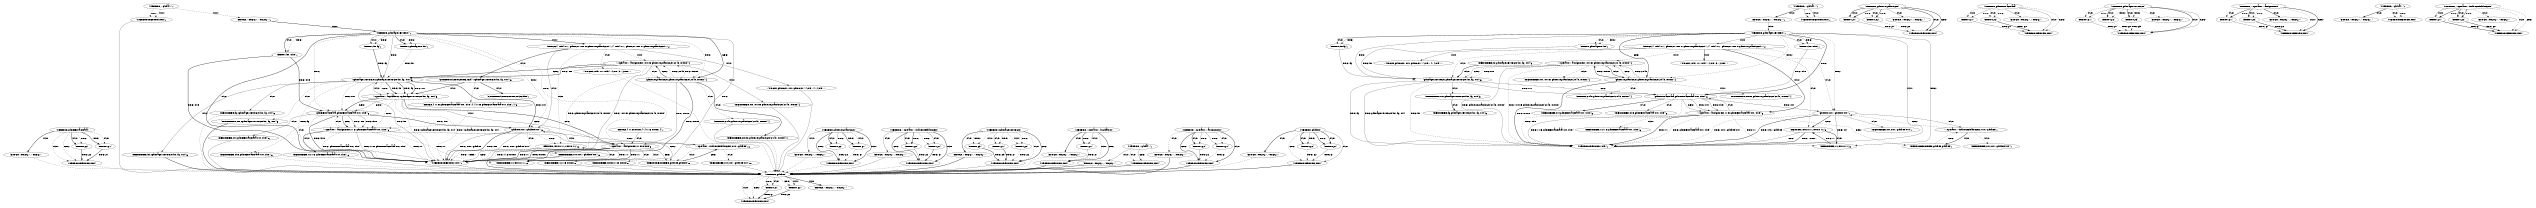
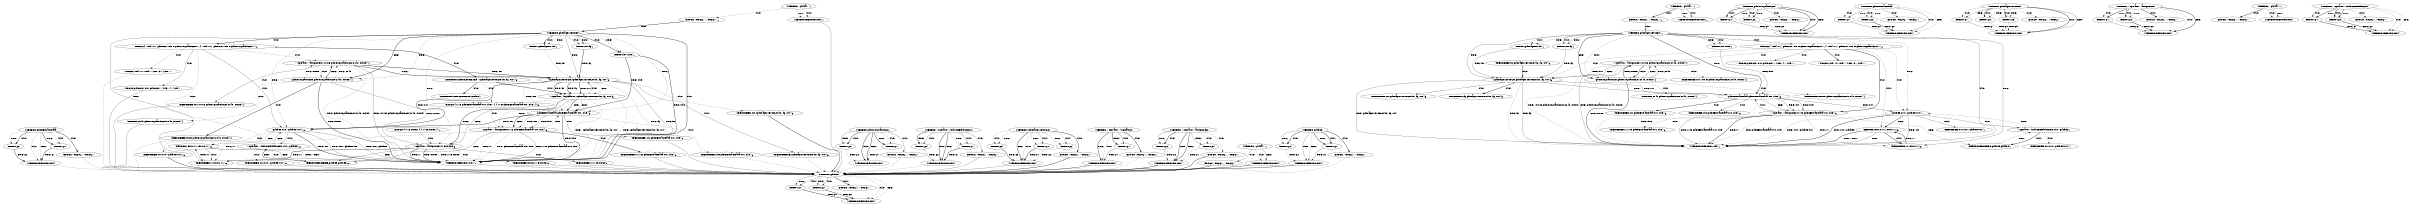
  digraph {
    edge [style=dashed]
    n1 [label=<(METHOD,gd_free)>]
    n2 [label=<(PARAM,p1)>]
    n3 [label=<(PARAM,p2)>]
    n4 [label=<(BLOCK,&lt;empty&gt;,&lt;empty&gt;)>]
    n5 [label=<(METHOD_RETURN,ANY)>]
    n6 [label=<(METHOD,&lt;global&gt;)<SUB>1</SUB>>]
    n7 [label=<(BLOCK,&lt;empty&gt;,&lt;empty&gt;)<SUB>1</SUB>>]
    n8 [label=<(METHOD_RETURN,ANY)<SUB>1</SUB>>]
    n9 [label=<(METHOD,gdImageWBMPPtr)<SUB>1</SUB>>]
    n10 [label=<(PARAM,gdImagePtr im)<SUB>1</SUB>>]
    n11 [label=<(PARAM,int *size)<SUB>1</SUB>>]
    n12 [label=<(PARAM,int fg)<SUB>1</SUB>>]
    n13 [label=<(BLOCK,{  	void *rv;  	gdIOCtx *out = gdNewDynamicCtx(...,{  	void *rv;  	gdIOCtx *out = gdNewDynamicCtx(...)<SUB>2</SUB>>]
    n14 [label=<(gdNewDynamicCtx,gdNewDynamicCtx(2048, NULL))<SUB>4</SUB>>]
    n15 [label=<(gdImageWBMPCtx,gdImageWBMPCtx(im, fg, out))<SUB>5</SUB>>]
    n16 [label=<(gdDPExtractData,gdDPExtractData(out, size))<SUB>6</SUB>>]
    n17 [label=<(gd_free,out-&gt;gd_free(out))<SUB>7</SUB>>]
    n18 [label=<(IDENTIFIER,rv,return rv;)<SUB>9</SUB>>]
    n19 [label=<(METHOD_RETURN,void*)<SUB>1</SUB>>]
    n20 [label="<(LOCAL,void* rv: void*)<SUB>3</SUB>>"]
    n21 [label="<(LOCAL,gdIOCtx* out: gdIOCtx*)<SUB>4</SUB>>"]
    n22 [label=<(&lt;operator&gt;.assignment,*out = gdNewDynamicCtx(2048, NULL))<SUB>4</SUB>>]
    n23 [label=<(&lt;operator&gt;.assignment,rv = gdDPExtractData(out, size))<SUB>6</SUB>>]
    n24 [label=<(RETURN,return rv;,return rv;)<SUB>9</SUB>>]
    n25 [label=<(LITERAL,2048,gdNewDynamicCtx(2048, NULL))<SUB>4</SUB>>]
    n26 [label=<(IDENTIFIER,NULL,gdNewDynamicCtx(2048, NULL))<SUB>4</SUB>>]
    n27 [label=<(IDENTIFIER,fg,gdImageWBMPCtx(im, fg, out))<SUB>5</SUB>>]
    n28 [label=<(IDENTIFIER,out,gdImageWBMPCtx(im, fg, out))<SUB>5</SUB>>]
    n29 [label=<(IDENTIFIER,out,gdDPExtractData(out, size))<SUB>6</SUB>>]
    n30 [label=<(IDENTIFIER,size,gdDPExtractData(out, size))<SUB>6</SUB>>]
    n31 [label=<(&lt;operator&gt;.indirectFieldAccess,out-&gt;gd_free)<SUB>7</SUB>>]
    n32 [label=<(IDENTIFIER,out,out-&gt;gd_free(out))<SUB>7</SUB>>]
    n33 [label=<(IDENTIFIER,out,*out = gdNewDynamicCtx(2048, NULL))<SUB>4</SUB>>]
    n34 [label=<(IDENTIFIER,rv,rv = gdDPExtractData(out, size))<SUB>6</SUB>>]
    n35 [label=<(FIELD_IDENTIFIER,gd_free,gd_free)<SUB>7</SUB>>]
    n36 [label=<(IDENTIFIER,im,gdImageWBMPCtx(im, fg, out))<SUB>5</SUB>>]
    n37 [label=<(IDENTIFIER,out,out-&gt;gd_free(out))<SUB>7</SUB>>]
    n38 [label=<(METHOD,gdNewDynamicCtx)>]
    n39 [label=<(PARAM,p1)>]
    n40 [label=<(PARAM,p2)>]
    n41 [label=<(BLOCK,&lt;empty&gt;,&lt;empty&gt;)>]
    n42 [label=<(METHOD_RETURN,ANY)>]
    n43 [label=<(METHOD,gdDPExtractData)>]
    n44 [label=<(PARAM,p1)>]
    n45 [label=<(PARAM,p2)>]
    n46 [label=<(BLOCK,&lt;empty&gt;,&lt;empty&gt;)>]
    n47 [label=<(METHOD_RETURN,ANY)>]
    n48 [label=<(METHOD,gdImageWBMPCtx)>]
    n49 [label=<(PARAM,p1)>]
    n50 [label=<(PARAM,p2)>]
    n51 [label=<(PARAM,p3)>]
    n52 [label=<(BLOCK,&lt;empty&gt;,&lt;empty&gt;)>]
    n53 [label=<(METHOD_RETURN,ANY)>]
    n54 [label=<(METHOD,&lt;operator&gt;.assignment)>]
    n55 [label=<(PARAM,p1)>]
    n56 [label=<(PARAM,p2)>]
    n57 [label=<(BLOCK,&lt;empty&gt;,&lt;empty&gt;)>]
    n58 [label=<(METHOD_RETURN,ANY)>]
    n59 [label=<(METHOD,&lt;global&gt;)<SUB>1</SUB>>]
    n60 [label=<(BLOCK,&lt;empty&gt;,&lt;empty&gt;)>]
    n61 [label=<(METHOD_RETURN,ANY)>]
    n62 [label=<(METHOD,&lt;operator&gt;.indirectFieldAccess)>]
    n63 [label=<(PARAM,p1)>]
    n64 [label=<(PARAM,p2)>]
    n65 [label=<(BLOCK,&lt;empty&gt;,&lt;empty&gt;)>]
    n66 [label=<(METHOD_RETURN,ANY)>]
    n67 [label=<(METHOD,gdDPExtractData)>]
    n68 [label=<(PARAM,p1)>]
    n69 [label=<(PARAM,p2)>]
    n70 [label=<(BLOCK,&lt;empty&gt;,&lt;empty&gt;)>]
    n71 [label=<(METHOD_RETURN,ANY)>]
    n72 [label=<(METHOD,&lt;global&gt;)<SUB>1</SUB>>]
    n73 [label=<(BLOCK,&lt;empty&gt;,&lt;empty&gt;)<SUB>1</SUB>>]
    n74 [label=<(METHOD_RETURN,ANY)<SUB>1</SUB>>]
    n75 [label=<(METHOD,gdImageWBMPPtr)<SUB>1</SUB>>]
    n76 [label=<(PARAM,gdImagePtr im)<SUB>1</SUB>>]
    n77 [label=<(PARAM,int *size)<SUB>1</SUB>>]
    n78 [label=<(PARAM,int fg)<SUB>1</SUB>>]
    n79 [label=<(BLOCK,{  	void *rv;  	gdIOCtx *out = gdNewDynamicCtx(...,{  	void *rv;  	gdIOCtx *out = gdNewDynamicCtx(...)<SUB>2</SUB>>]
    n80 [label=<(gdNewDynamicCtx,gdNewDynamicCtx(2048, NULL))<SUB>4</SUB>>]
    n81 [label=<(_gdImageWBMPCtx,_gdImageWBMPCtx(im, fg, out))<SUB>5</SUB>>]
    n82 [label=<(gdDPExtractData,gdDPExtractData(out, size))<SUB>6</SUB>>]
    n83 [label=<(&lt;operator&gt;.assignment,rv = NULL)<SUB>8</SUB>>]
    n84 [label=<(gd_free,out-&gt;gd_free(out))<SUB>10</SUB>>]
    n85 [label=<(IDENTIFIER,rv,return rv;)<SUB>12</SUB>>]
    n86 [label=<(METHOD_RETURN,void*)<SUB>1</SUB>>]
    n87 [label="<(LOCAL,void* rv: void*)<SUB>3</SUB>>"]
    n88 [label="<(LOCAL,gdIOCtx* out: gdIOCtx*)<SUB>4</SUB>>"]
    n89 [label=<(&lt;operator&gt;.assignment,*out = gdNewDynamicCtx(2048, NULL))<SUB>4</SUB>>]
    n90 [label=<(CONTROL_STRUCTURE,IF,if (!_gdImageWBMPCtx(im, fg, out)))<SUB>5</SUB>>]
    n91 [label=<(RETURN,return rv;,return rv;)<SUB>12</SUB>>]
    n92 [label=<(LITERAL,2048,gdNewDynamicCtx(2048, NULL))<SUB>4</SUB>>]
    n93 [label=<(IDENTIFIER,NULL,gdNewDynamicCtx(2048, NULL))<SUB>4</SUB>>]
    n94 [label=<(&lt;operator&gt;.logicalNot,!_gdImageWBMPCtx(im, fg, out))<SUB>5</SUB>>]
-   n95 [label=<(IDENTIFIER,im,_gdImageWBMPCtx(im, fg, out))<SUB>5</SUB>>]
    n96 [label=<(IDENTIFIER,fg,_gdImageWBMPCtx(im, fg, out))<SUB>5</SUB>>]
    n97 [label=<(IDENTIFIER,out,_gdImageWBMPCtx(im, fg, out))<SUB>5</SUB>>]
    n98 [label=<(&lt;operator&gt;.assignment,rv = gdDPExtractData(out, size))<SUB>6</SUB>>]
    n99 [label=<(IDENTIFIER,out,gdDPExtractData(out, size))<SUB>6</SUB>>]
    n100 [label=<(IDENTIFIER,size,gdDPExtractData(out, size))<SUB>6</SUB>>]
    n101 [label=<(FIELD_IDENTIFIER,gd_free,gd_free)<SUB>10</SUB>>]
    n102 [label=<(IDENTIFIER,rv,rv = NULL)<SUB>8</SUB>>]
    n103 [label=<(IDENTIFIER,NULL,rv = NULL)<SUB>8</SUB>>]
    n104 [label=<(&lt;operator&gt;.indirectFieldAccess,out-&gt;gd_free)<SUB>10</SUB>>]
    n105 [label=<(IDENTIFIER,out,out-&gt;gd_free(out))<SUB>10</SUB>>]
    n106 [label=<(IDENTIFIER,out,*out = gdNewDynamicCtx(2048, NULL))<SUB>4</SUB>>]
    n107 [label=<(BLOCK,{ 		rv = gdDPExtractData(out, size); 	},{ 		rv = gdDPExtractData(out, size); 	})<SUB>5</SUB>>]
    n108 [label=<(CONTROL_STRUCTURE,ELSE,else)<SUB>7</SUB>>]
    n109 [label=<(IDENTIFIER,rv,rv = gdDPExtractData(out, size))<SUB>6</SUB>>]
    n110 [label=<(BLOCK,{ 		rv = NULL; 	},{ 		rv = NULL; 	})<SUB>7</SUB>>]
    n111 [label=<(IDENTIFIER,out,out-&gt;gd_free(out))<SUB>10</SUB>>]
    n112 [label=<(METHOD,gdNewDynamicCtx)>]
    n113 [label=<(PARAM,p1)>]
    n114 [label=<(PARAM,p2)>]
    n115 [label=<(BLOCK,&lt;empty&gt;,&lt;empty&gt;)>]
    n116 [label=<(METHOD_RETURN,ANY)>]
    n117 [label=<(METHOD,&lt;operator&gt;.indirectFieldAccess)>]
    n118 [label=<(PARAM,p1)>]
    n119 [label=<(PARAM,p2)>]
    n120 [label=<(BLOCK,&lt;empty&gt;,&lt;empty&gt;)>]
    n121 [label=<(METHOD_RETURN,ANY)>]
    n122 [label=<(METHOD,_gdImageWBMPCtx)>]
    n123 [label=<(PARAM,p1)>]
    n124 [label=<(PARAM,p2)>]
    n125 [label=<(PARAM,p3)>]
    n126 [label=<(BLOCK,&lt;empty&gt;,&lt;empty&gt;)>]
    n127 [label=<(METHOD_RETURN,ANY)>]
    n128 [label=<(METHOD,&lt;operator&gt;.logicalNot)>]
    n129 [label=<(PARAM,p1)>]
    n130 [label=<(BLOCK,&lt;empty&gt;,&lt;empty&gt;)>]
    n131 [label=<(METHOD_RETURN,ANY)>]
    n132 [label=<(METHOD,&lt;operator&gt;.assignment)>]
    n133 [label=<(PARAM,p1)>]
    n134 [label=<(PARAM,p2)>]
    n135 [label=<(BLOCK,&lt;empty&gt;,&lt;empty&gt;)>]
    n136 [label=<(METHOD_RETURN,ANY)>]
    n137 [label=<(METHOD,&lt;global&gt;)<SUB>1</SUB>>]
    n138 [label=<(BLOCK,&lt;empty&gt;,&lt;empty&gt;)>]
    n139 [label=<(METHOD_RETURN,ANY)>]
    n140 [label=<(METHOD,gd_free)>]
    n141 [label=<(PARAM,p1)>]
    n142 [label=<(PARAM,p2)>]
    n143 [label=<(BLOCK,&lt;empty&gt;,&lt;empty&gt;)>]
    n144 [label=<(METHOD_RETURN,ANY)>]
    n1 -> n2 [label="AST: " style=solid]
    n1 -> n2 [label="DDG: " style=solid]
    n1 -> n3 [label="AST: " style=solid]
    n1 -> n3 [label="DDG: "]
    n1 -> n4 [label="AST: " style=bold]
    n1 -> n5 [label="AST: "]
    n1 -> n5 [label="CFG: "]
    n2 -> n5 [label="DDG: p1" style=bold]
    n3 -> n5 [label="DDG: p2" style=bold]
    n6 -> n7 [label="AST: " style=bold]
    n6 -> n8 [label="AST: " style=solid]
    n6 -> n8 [label="CFG: " style=solid]
    n7 -> n9 [label="AST: " style=solid]
    n9 -> n10 [label="AST: "]
    n9 -> n10 [label="DDG: "]
    n9 -> n11 [label="AST: " style=solid]
    n9 -> n11 [label="DDG: " style=solid]
    n9 -> n12 [label="AST: " style=solid]
    n9 -> n12 [label="DDG: " style=solid]
    n9 -> n13 [label="AST: " style=solid]
    n9 -> n14 [label="CFG: " style=bold]
    n9 -> n14 [label="DDG: "]
    n9 -> n15 [label="DDG: " style=solid]
    n9 -> n16 [label="DDG: " style=bold]
    n9 -> n17 [label="DDG: "]
    n9 -> n18 [label="DDG: " style=solid]
    n9 -> n19 [label="AST: " style=solid]
    n10 -> n15 [label="DDG: im" style=solid]
    n11 -> n16 [label="DDG: size" style=solid]
    n12 -> n15 [label="DDG: fg" style=solid]
    n13 -> n15 [label="AST: "]
    n13 -> n17 [label="AST: "]
    n13 -> n20 [label="AST: " style=bold]
    n13 -> n21 [label="AST: " style=solid]
    n13 -> n22 [label="AST: "]
    n13 -> n23 [label="AST: " style=bold]
    n13 -> n24 [label="AST: "]
    n14 -> n19 [label="DDG: NULL" style=bold]
    n14 -> n22 [label="CFG: " style=solid]
    n14 -> n22 [label="DDG: 2048" style=solid]
    n14 -> n22 [label="DDG: NULL" style=bold]
    n14 -> n25 [label="AST: "]
    n14 -> n26 [label="AST: "]
    n15 -> n16 [label="CFG: " style=solid]
    n15 -> n16 [label="DDG: out" style=solid]
    n15 -> n19 [label="DDG: im"]
    n15 -> n19 [label="DDG: fg" style=solid]
    n15 -> n19 [label="DDG: gdImageWBMPCtx(im, fg, out)" style=solid]
-   n28 -> n27 [label="AST: " style=bold]
+   n15 -> n27 [label="AST: " style=bold]
    n15 -> n28 [label="AST: " style=solid]
    n16 -> n17 [label="DDG: out" style=solid]
    n16 -> n19 [label="DDG: size"]
    n16 -> n23 [label="CFG: " style=solid]
    n16 -> n23 [label="DDG: out" style=solid]
    n16 -> n23 [label="DDG: size" style=solid]
    n16 -> n29 [label="AST: " style=bold]
    n16 -> n30 [label="AST: " style=solid]
    n17 -> n19 [label="DDG: out-&gt;gd_free" style=bold]
    n17 -> n19 [label="DDG: out" style=solid]
    n17 -> n19 [label="DDG: out-&gt;gd_free(out)"]
    n17 -> n24 [label="CFG: " style=bold]
    n17 -> n31 [label="AST: " style=solid]
    n17 -> n32 [label="AST: " style=solid]
    n18 -> n24 [label="DDG: rv" style=bold]
    n22 -> n14 [label="AST: " style=bold]
    n22 -> n15 [label="CFG: " style=solid]
    n22 -> n15 [label="DDG: out"]
    n22 -> n19 [label="DDG: gdNewDynamicCtx(2048, NULL)" style=solid]
    n22 -> n19 [label="DDG: *out = gdNewDynamicCtx(2048, NULL)"]
    n22 -> n33 [label="AST: "]
    n23 -> n16 [label="AST: " style=solid]
    n23 -> n18 [label="DDG: rv"]
    n23 -> n19 [label="DDG: rv" style=bold]
    n23 -> n19 [label="DDG: gdDPExtractData(out, size)"]
    n23 -> n19 [label="DDG: rv = gdDPExtractData(out, size)" style=solid]
    n23 -> n34 [label="AST: "]
    n23 -> n35 [label="CFG: "]
    n24 -> n18 [label="AST: " style=bold]
    n24 -> n19 [label="CFG: " style=solid]
    n24 -> n19 [label="DDG: &lt;RET&gt;" style=bold]
    n31 -> n17 [label="CFG: "]
    n31 -> n35 [label="AST: " style=bold]
    n31 -> n37 [label="AST: "]
    n35 -> n31 [label="CFG: "]
    n36 -> n15 [label="AST: " style=bold]
    n38 -> n39 [label="AST: " style=bold]
    n38 -> n39 [label="DDG: " style=bold]
    n38 -> n40 [label="AST: "]
    n38 -> n40 [label="DDG: " style=bold]
    n38 -> n41 [label="AST: " style=solid]
    n38 -> n42 [label="AST: " style=bold]
    n38 -> n42 [label="CFG: " style=bold]
    n39 -> n42 [label="DDG: p1" style=solid]
    n40 -> n42 [label="DDG: p2"]
    n43 -> n44 [label="AST: "]
    n43 -> n44 [label="DDG: " style=solid]
    n43 -> n45 [label="AST: "]
    n43 -> n45 [label="DDG: "]
    n43 -> n46 [label="AST: " style=solid]
    n43 -> n47 [label="AST: " style=solid]
    n43 -> n47 [label="CFG: "]
    n44 -> n47 [label="DDG: p1" style=solid]
    n45 -> n47 [label="DDG: p2" style=bold]
    n48 -> n49 [label="AST: "]
    n48 -> n49 [label="DDG: " style=solid]
    n48 -> n50 [label="AST: " style=bold]
    n48 -> n50 [label="DDG: "]
    n48 -> n51 [label="AST: " style=bold]
    n48 -> n51 [label="DDG: "]
    n48 -> n52 [label="AST: "]
    n48 -> n53 [label="AST: " style=bold]
    n48 -> n53 [label="CFG: " style=solid]
    n49 -> n53 [label="DDG: p1" style=solid]
    n50 -> n53 [label="DDG: p2"]
    n51 -> n53 [label="DDG: p3"]
    n54 -> n55 [label="AST: "]
    n54 -> n55 [label="DDG: " style=bold]
    n54 -> n56 [label="AST: " style=bold]
    n54 -> n56 [label="DDG: "]
    n54 -> n57 [label="AST: " style=bold]
    n54 -> n58 [label="AST: "]
    n54 -> n58 [label="CFG: " style=bold]
    n55 -> n58 [label="DDG: p1" style=solid]
    n56 -> n58 [label="DDG: p2" style=bold]
    n59 -> n60 [label="AST: " style=bold]
    n59 -> n61 [label="AST: "]
    n59 -> n61 [label="CFG: "]
    n62 -> n63 [label="AST: " style=solid]
    n62 -> n63 [label="DDG: " style=bold]
    n62 -> n64 [label="AST: " style=bold]
    n62 -> n64 [label="DDG: " style=bold]
    n62 -> n65 [label="AST: "]
    n62 -> n66 [label="AST: "]
    n62 -> n66 [label="CFG: "]
    n63 -> n66 [label="DDG: p1" style=bold]
    n64 -> n66 [label="DDG: p2" style=bold]
    n67 -> n68 [label="AST: "]
    n67 -> n68 [label="DDG: " style=bold]
    n67 -> n69 [label="AST: " style=bold]
    n67 -> n69 [label="DDG: "]
    n67 -> n70 [label="AST: " style=bold]
    n67 -> n71 [label="AST: "]
    n67 -> n71 [label="CFG: "]
    n68 -> n71 [label="DDG: p1" style=bold]
    n69 -> n71 [label="DDG: p2" style=bold]
    n70 -> n1
    n71 -> n1
    n72 -> n73 [label="AST: "]
    n72 -> n74 [label="AST: "]
    n72 -> n74 [label="CFG: "]
    n73 -> n75 [label="AST: " style=bold]
    n74 -> n1 [style=solid]
    n75 -> n76 [label="AST: " style=bold]
    n75 -> n76 [label="DDG: "]
    n75 -> n77 [label="AST: " style=bold]
    n75 -> n77 [label="DDG: "]
    n75 -> n78 [label="AST: " style=solid]
    n75 -> n78 [label="DDG: " style=solid]
    n75 -> n79 [label="AST: " style=bold]
    n75 -> n80 [label="CFG: " style=bold]
    n75 -> n80 [label="DDG: "]
    n75 -> n81 [label="DDG: " style=solid]
    n75 -> n82 [label="DDG: "]
    n75 -> n83 [label="DDG: "]
    n75 -> n84 [label="DDG: "]
    n75 -> n85 [label="DDG: " style=solid]
    n75 -> n86 [label="AST: " style=bold]
    n76 -> n81 [label="DDG: im"]
    n77 -> n82 [label="DDG: size" style=bold]
    n77 -> n86 [label="DDG: size" style=bold]
    n78 -> n81 [label="DDG: fg" style=bold]
    n79 -> n84 [label="AST: " style=solid]
    n79 -> n87 [label="AST: "]
    n79 -> n88 [label="AST: " style=solid]
    n79 -> n89 [label="AST: "]
    n79 -> n90 [label="AST: " style=bold]
    n79 -> n91 [label="AST: "]
    n80 -> n83 [label="DDG: NULL" style=solid]
    n80 -> n86 [label="DDG: NULL" style=bold]
    n80 -> n89 [label="CFG: " style=bold]
    n80 -> n89 [label="DDG: 2048"]
    n80 -> n89 [label="DDG: NULL"]
    n80 -> n92 [label="AST: "]
    n80 -> n93 [label="AST: " style=bold]
    n81 -> n82 [label="DDG: out"]
    n81 -> n84 [label="DDG: out" style=bold]
    n81 -> n86 [label="DDG: im" style=solid]
    n81 -> n86 [label="DDG: fg"]
    n81 -> n94 [label="CFG: "]
    n81 -> n94 [label="DDG: im" style=bold]
    n81 -> n94 [label="DDG: fg" style=bold]
    n81 -> n94 [label="DDG: out" style=bold]
-   n81 -> n95 [label="AST: " style=solid]
    n81 -> n96 [label="AST: " style=solid]
    n81 -> n97 [label="AST: "]
    n82 -> n84 [label="DDG: out" style=bold]
    n82 -> n86 [label="DDG: size" style=bold]
    n82 -> n98 [label="CFG: " style=bold]
    n82 -> n98 [label="DDG: out" style=solid]
    n82 -> n98 [label="DDG: size" style=solid]
    n82 -> n99 [label="AST: " style=solid]
    n82 -> n100 [label="AST: "]
    n83 -> n85 [label="DDG: rv" style=bold]
    n83 -> n86 [label="DDG: rv" style=bold]
    n83 -> n86 [label="DDG: NULL" style=bold]
    n83 -> n86 [label="DDG: rv = NULL"]
    n83 -> n101 [label="CFG: " style=solid]
    n83 -> n102 [label="AST: " style=solid]
    n83 -> n103 [label="AST: "]
    n84 -> n86 [label="DDG: out-&gt;gd_free" style=solid]
    n84 -> n86 [label="DDG: out" style=bold]
    n84 -> n86 [label="DDG: out-&gt;gd_free(out)" style=solid]
    n84 -> n91 [label="CFG: "]
    n84 -> n104 [label="AST: " style=solid]
    n84 -> n105 [label="AST: "]
    n85 -> n91 [label="DDG: rv" style=solid]
    n86 -> n1 [style=solid]
    n87 -> n1
    n88 -> n1 [style=solid]
    n89 -> n80 [label="AST: "]
    n89 -> n81 [label="CFG: " style=bold]
    n89 -> n81 [label="DDG: out" style=bold]
    n89 -> n86 [label="DDG: gdNewDynamicCtx(2048, NULL)"]
    n89 -> n86 [label="DDG: *out = gdNewDynamicCtx(2048, NULL)" style=solid]
    n89 -> n106 [label="AST: " style=solid]
    n90 -> n94 [label="AST: " style=bold]
    n90 -> n107 [label="AST: "]
    n90 -> n108 [label="AST: " style=bold]
    n91 -> n85 [label="AST: " style=solid]
    n91 -> n86 [label="CFG: " style=solid]
    n91 -> n86 [label="DDG: &lt;RET&gt;"]
    n92 -> n1 [style=solid]
    n93 -> n1
    n94 -> n81 [label="AST: " style=solid]
    n94 -> n82 [label="CFG: " style=bold]
    n94 -> n82 [label="CDG: " style=solid]
    n94 -> n83 [label="CFG: " style=solid]
    n94 -> n83 [label="CDG: " style=bold]
    n94 -> n86 [label="DDG: _gdImageWBMPCtx(im, fg, out)"]
    n94 -> n86 [label="DDG: !_gdImageWBMPCtx(im, fg, out)"]
    n94 -> n98 [label="CDG: "]
-   n95 -> n1 [style=bold]
    n96 -> n1
    n97 -> n1 [style=bold]
    n98 -> n82 [label="AST: "]
    n98 -> n85 [label="DDG: rv"]
    n98 -> n86 [label="DDG: rv"]
    n98 -> n86 [label="DDG: gdDPExtractData(out, size)"]
    n98 -> n86 [label="DDG: rv = gdDPExtractData(out, size)" style=solid]
    n98 -> n101 [label="CFG: " style=solid]
    n98 -> n109 [label="AST: " style=bold]
    n99 -> n1 [style=solid]
    n100 -> n1
    n101 -> n104 [label="CFG: " style=bold]
    n102 -> n1 [style=solid]
    n103 -> n1 [style=solid]
    n104 -> n84 [label="CFG: " style=solid]
    n104 -> n101 [label="AST: "]
    n104 -> n111 [label="AST: "]
    n105 -> n1 [style=bold]
    n106 -> n1 [style=solid]
    n107 -> n98 [label="AST: "]
    n109 -> n1 [style=solid]
    n110 -> n83 [label="AST: " style=solid]
    n111 -> n1 [style=solid]
    n112 -> n113 [label="AST: "]
    n112 -> n113 [label="DDG: " style=bold]
    n112 -> n114 [label="AST: " style=bold]
    n112 -> n114 [label="DDG: " style=solid]
    n112 -> n115 [label="AST: " style=solid]
    n112 -> n116 [label="AST: " style=bold]
    n112 -> n116 [label="CFG: " style=bold]
    n113 -> n116 [label="DDG: p1"]
    n114 -> n116 [label="DDG: p2"]
    n115 -> n1
    n116 -> n1
    n117 -> n118 [label="AST: " style=solid]
    n117 -> n118 [label="DDG: "]
    n117 -> n119 [label="AST: " style=solid]
    n117 -> n119 [label="DDG: " style=bold]
    n117 -> n120 [label="AST: " style=solid]
    n117 -> n121 [label="AST: " style=bold]
    n117 -> n121 [label="CFG: " style=bold]
    n118 -> n121 [label="DDG: p1" style=bold]
    n119 -> n121 [label="DDG: p2" style=solid]
    n120 -> n1 [style=solid]
    n121 -> n1
    n122 -> n123 [label="AST: " style=solid]
    n122 -> n123 [label="DDG: "]
    n122 -> n124 [label="AST: "]
    n122 -> n124 [label="DDG: "]
    n122 -> n125 [label="AST: "]
    n122 -> n125 [label="DDG: "]
    n122 -> n126 [label="AST: " style=bold]
    n122 -> n127 [label="AST: "]
    n122 -> n127 [label="CFG: " style=bold]
    n123 -> n127 [label="DDG: p1" style=bold]
    n124 -> n127 [label="DDG: p2"]
    n125 -> n127 [label="DDG: p3" style=bold]
    n126 -> n1 [style=bold]
    n127 -> n1 [style=solid]
    n128 -> n129 [label="AST: " style=solid]
    n128 -> n129 [label="DDG: " style=bold]
    n128 -> n130 [label="AST: " style=bold]
    n128 -> n131 [label="AST: "]
    n128 -> n131 [label="CFG: " style=bold]
    n129 -> n131 [label="DDG: p1" style=solid]
    n130 -> n1
    n131 -> n1 [style=bold]
    n132 -> n133 [label="AST: "]
    n132 -> n133 [label="DDG: " style=solid]
    n132 -> n134 [label="AST: " style=bold]
    n132 -> n134 [label="DDG: " style=solid]
    n132 -> n135 [label="AST: "]
    n132 -> n136 [label="AST: " style=bold]
    n132 -> n136 [label="CFG: " style=bold]
    n133 -> n136 [label="DDG: p1"]
    n134 -> n136 [label="DDG: p2" style=solid]
    n135 -> n1 [style=bold]
    n136 -> n1 [style=bold]
    n137 -> n138 [label="AST: " style=solid]
    n137 -> n139 [label="AST: "]
    n137 -> n139 [label="CFG: " style=solid]
    n138 -> n1 [style=bold]
    n139 -> n1 [style=bold]
    n140 -> n141 [label="AST: " style=bold]
    n140 -> n141 [label="DDG: " style=bold]
    n140 -> n142 [label="AST: " style=bold]
    n140 -> n142 [label="DDG: " style=solid]
    n140 -> n143 [label="AST: " style=bold]
    n140 -> n144 [label="AST: " style=solid]
    n140 -> n144 [label="CFG: "]
    n141 -> n144 [label="DDG: p1" style=solid]
    n142 -> n144 [label="DDG: p2"]
    n143 -> n1
    n144 -> n1 [style=bold]
  }
